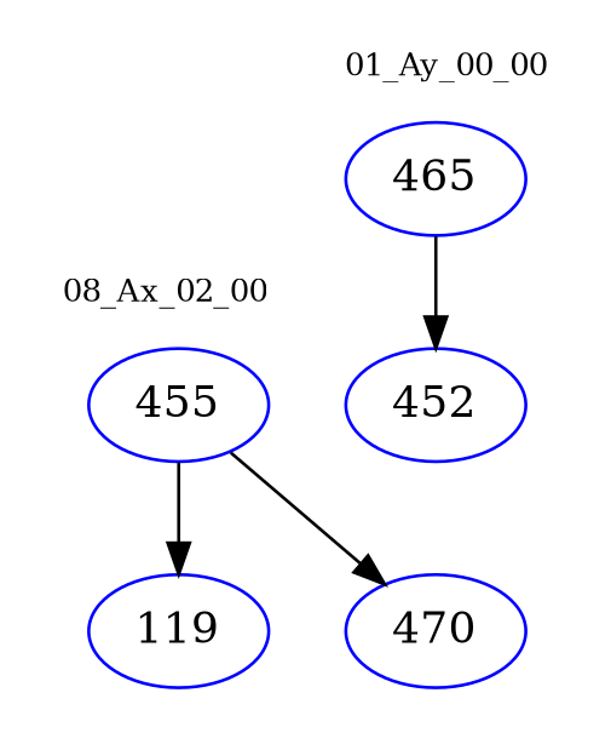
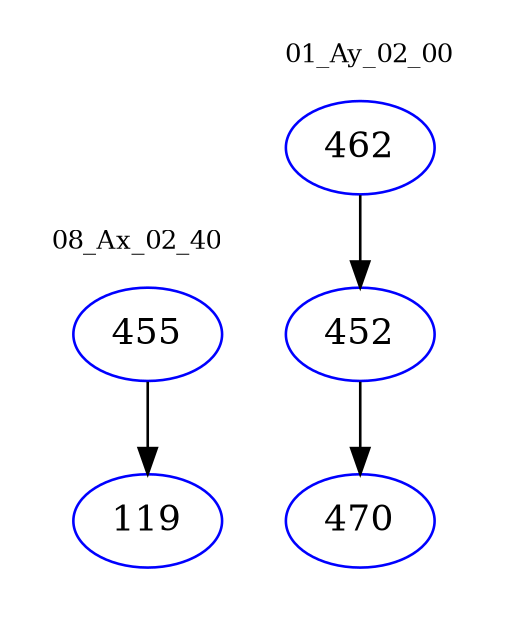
  digraph {
    node [color=blue]
    edge [color=black]
    n1 [label=455]
    n2 [label=119]
-   n3 [label=465]
+   n3 [label=462]
    n4 [label=452]
    n5 [label=470]
    subgraph cluster_1 {
      color=white
      fontsize=10
-     label="08_Ax_02_00"
+     label="08_Ax_02_40"
      n1
      n2
    }
    subgraph cluster_2 {
      color=white
      fontsize=10
-     label="01_Ay_00_00"
+     label="01_Ay_02_00"
      n3
      n4
      n5
    }
    n1 -> n2
    n3 -> n4
-   n1 -> n5
+   n4 -> n5
  }
